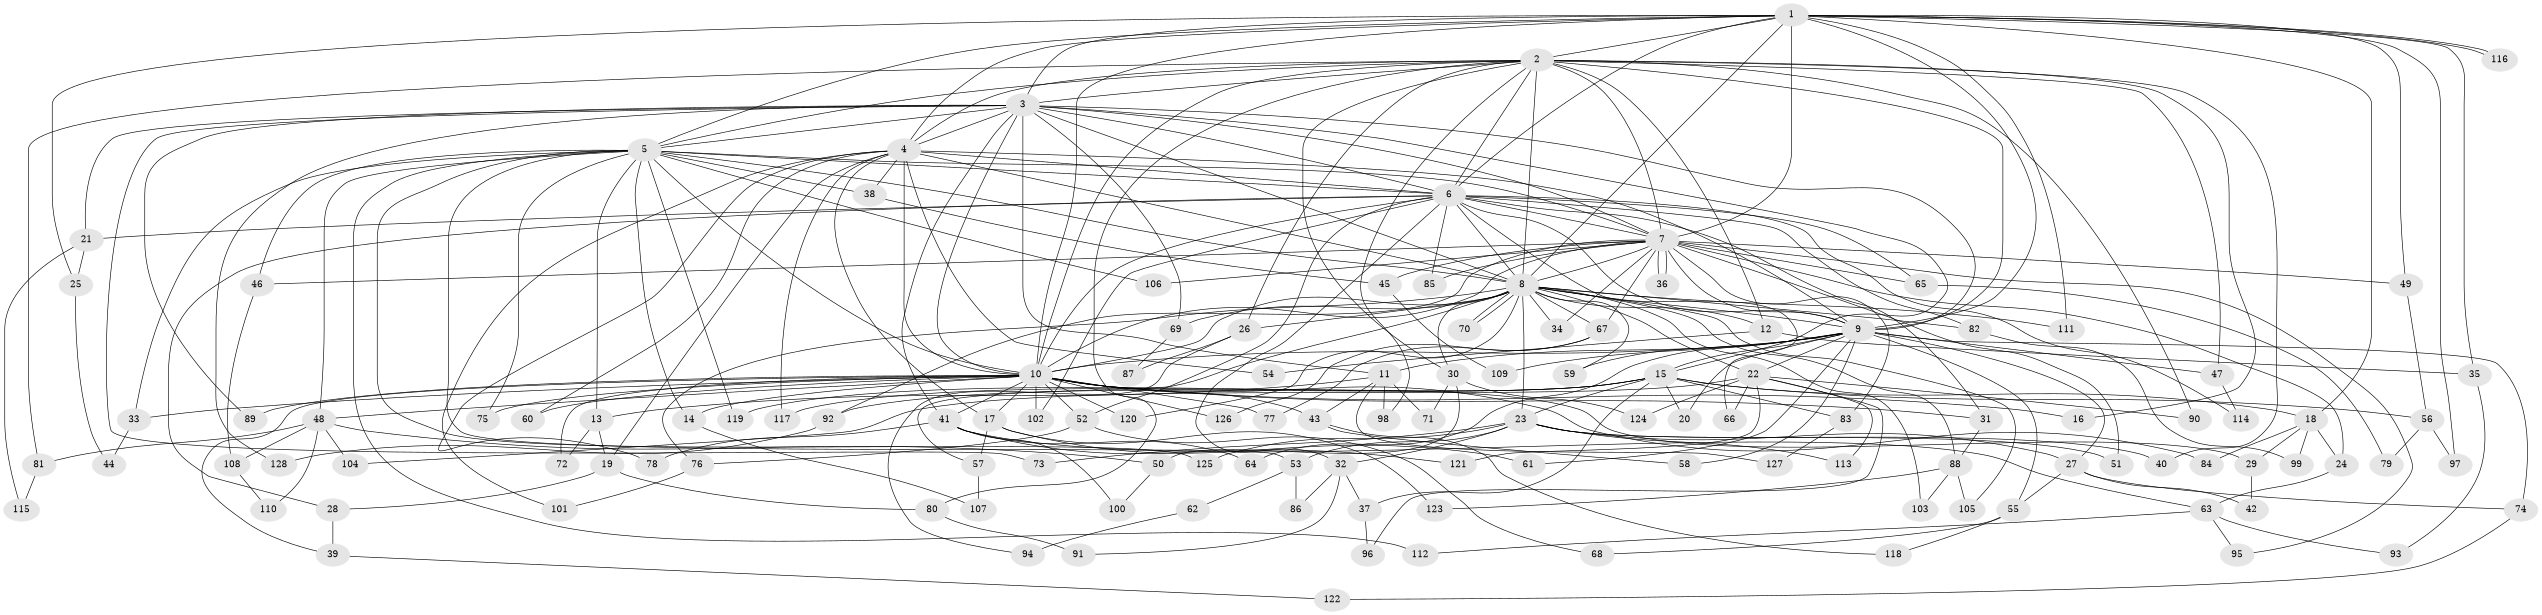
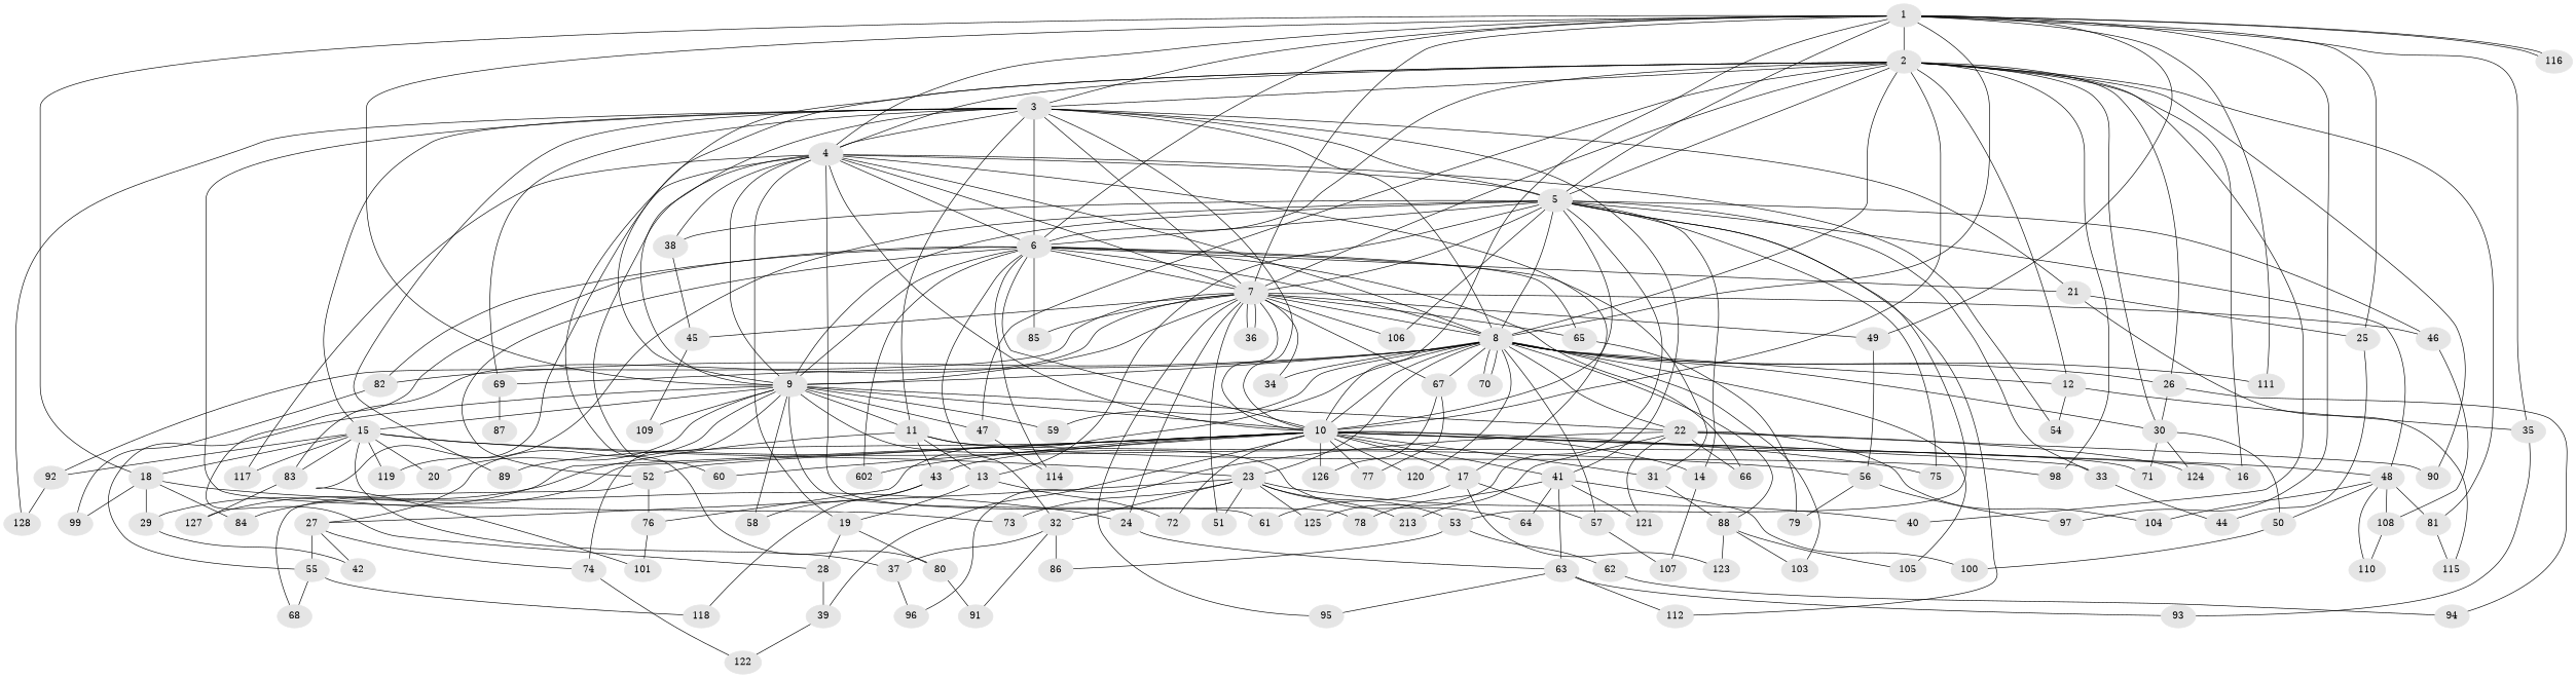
  graph {
    node [color=gray90 style=filled]
    1
    2
    3
    4
    5
    6
    7
    8
    9
    10
    18
    25
    35
    49
    97
    111
    116
    12
    16
    26
    30
    40
    47
    80
    81
    90
    98
    11
    15
    21
    41
    69
    73
    89
    128
    17
    19
    38
    54
    60
    78
    101
    117
    13
    14
    33
    46
    48
    53
    75
    106
    112
    119
    125
    28
    31
    32
    52
    65
    66
    82
    85
-   102
+   102 [label=602]
    114
    24
    34
    36
    45
    51
    67
    83
    92
    95
    22
    23
    57
    59
    70
    76
    88
    103
    105
    120
    20
    27
    55
    58
    61
    64
    74
    109
    29
    39
    43
    72
    77
    84
    126
    99
    44
    93
    56
    87
    94
    71
    124
    50
    91
    115
    127
    37
    121
    63
    100
    123
    107
    108
    104
    110
    62
    86
    68
    79
    96
-   113
+   113 [label=213]
    42
    118
    122
    1 -- 2
    1 -- 3
    1 -- 4
    1 -- 5
    1 -- 6
    1 -- 7
    1 -- 8
    1 -- 9
    1 -- 10
    1 -- 18
    1 -- 25
    1 -- 35
    1 -- 49
    1 -- 97
    1 -- 111
    1 -- 116
    1 -- 116
    2 -- 3
    2 -- 4
    2 -- 5
    2 -- 6
    2 -- 7
    2 -- 8
    2 -- 9
    2 -- 10
    2 -- 12
    2 -- 16
    2 -- 26
    2 -- 30
    2 -- 40
    2 -- 47
    2 -- 80
    2 -- 81
    2 -- 90
    2 -- 98
    3 -- 4
    3 -- 5
    3 -- 6
    3 -- 7
    3 -- 8
    3 -- 9
    3 -- 10
    3 -- 11
    3 -- 15
    3 -- 21
    3 -- 41
    3 -- 69
    3 -- 73
    3 -- 89
    3 -- 128
+   4 -- 5
    4 -- 6
+   4 -- 7
    4 -- 8
    4 -- 9
    4 -- 10
    4 -- 17
    4 -- 19
    4 -- 38
    4 -- 54
    4 -- 60
    4 -- 78
    4 -- 101
    4 -- 117
    5 -- 6
    5 -- 7
    5 -- 8
+   5 -- 9
    5 -- 10
    5 -- 38
    5 -- 13
    5 -- 14
    5 -- 33
    5 -- 46
    5 -- 48
    5 -- 53
    5 -- 75
    5 -- 106
    5 -- 112
    5 -- 119
    5 -- 125
    6 -- 7
    6 -- 8
    6 -- 9
    6 -- 10
    6 -- 21
    6 -- 28
    6 -- 31
    6 -- 32
    6 -- 52
    6 -- 65
    6 -- 66
    6 -- 82
    6 -- 85
    6 -- 102
    6 -- 114
    7 -- 8
    7 -- 9
    7 -- 10
    7 -- 49
    7 -- 46
    7 -- 106
    7 -- 65
    7 -- 85
    7 -- 24
    7 -- 34
    7 -- 36
    7 -- 36
    7 -- 45
    7 -- 51
    7 -- 67
    7 -- 83
    7 -- 92
    7 -- 95
    8 -- 9
    8 -- 10
    8 -- 111
    8 -- 12
    8 -- 26
    8 -- 30
    8 -- 69
    8 -- 82
    8 -- 34
    8 -- 67
    8 -- 22
    8 -- 23
    8 -- 57
    8 -- 59
    8 -- 70
    8 -- 70
    8 -- 76
    8 -- 88
    8 -- 103
    8 -- 105
    8 -- 120
    9 -- 10
    9 -- 47
    9 -- 11
    9 -- 15
    9 -- 22
    9 -- 59
    9 -- 20
    9 -- 27
    9 -- 55
    9 -- 58
    9 -- 61
    9 -- 64
    9 -- 74
    9 -- 109
    10 -- 16
    10 -- 41
    10 -- 89
    10 -- 17
    10 -- 60
    10 -- 14
    10 -- 33
    10 -- 48
    10 -- 75
    10 -- 31
    10 -- 52
    10 -- 102
    10 -- 120
    10 -- 29
    10 -- 39
    10 -- 43
    10 -- 72
    10 -- 77
    10 -- 84
    10 -- 126
    18 -- 24
    18 -- 29
    18 -- 84
    18 -- 99
    25 -- 44
    35 -- 93
    49 -- 56
    12 -- 35
    12 -- 54
-   26 -- 87
+   26 -- 30
    26 -- 94
    30 -- 71
    30 -- 124
    30 -- 50
    47 -- 114
    80 -- 91
    81 -- 115
    11 -- 98
    11 -- 13
    11 -- 43
    11 -- 71
    11 -- 127
    15 -- 18
    15 -- 117
    15 -- 119
    15 -- 83
    15 -- 92
    15 -- 23
    15 -- 20
    15 -- 56
    15 -- 37
    21 -- 25
    21 -- 115
    41 -- 78
    41 -- 64
    41 -- 121
    41 -- 63
    41 -- 100
    69 -- 87
    17 -- 57
    17 -- 61
    17 -- 123
    19 -- 80
    19 -- 28
    38 -- 45
    13 -- 19
    13 -- 72
    14 -- 107
    33 -- 44
    46 -- 108
    48 -- 81
    48 -- 50
    48 -- 108
    48 -- 104
    48 -- 110
    53 -- 62
    53 -- 86
    28 -- 39
    31 -- 88
    32 -- 91
    32 -- 37
    32 -- 86
    52 -- 76
    52 -- 68
    65 -- 79
    82 -- 99
    24 -- 63
    45 -- 109
    67 -- 77
    67 -- 126
    83 -- 127
    92 -- 128
    22 -- 90
    22 -- 66
    22 -- 124
    22 -- 121
    22 -- 104
    22 -- 96
    22 -- 113
    23 -- 40
    23 -- 73
    23 -- 53
    23 -- 125
    23 -- 32
    23 -- 51
    23 -- 27
    23 -- 113
    57 -- 107
    76 -- 101
    88 -- 103
    88 -- 105
    88 -- 123
    27 -- 55
    27 -- 74
    27 -- 42
    55 -- 68
    55 -- 118
    74 -- 122
    29 -- 42
    39 -- 122
    43 -- 58
    43 -- 118
    56 -- 97
    56 -- 79
    50 -- 100
    37 -- 96
    63 -- 112
    63 -- 95
    63 -- 93
    108 -- 110
    62 -- 94
  }
